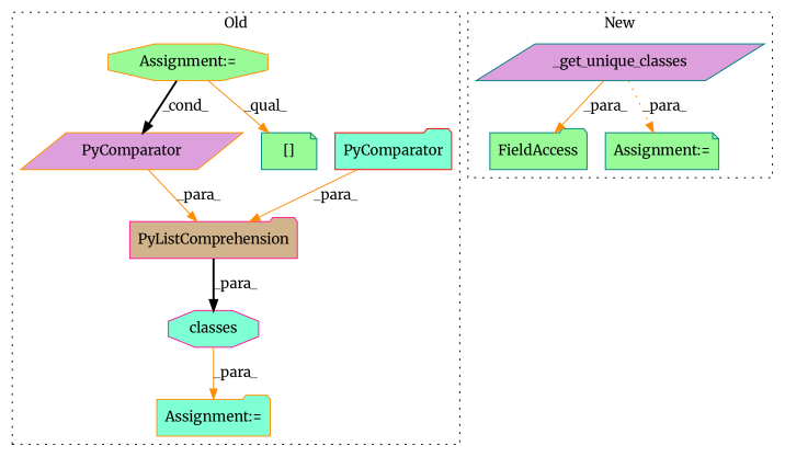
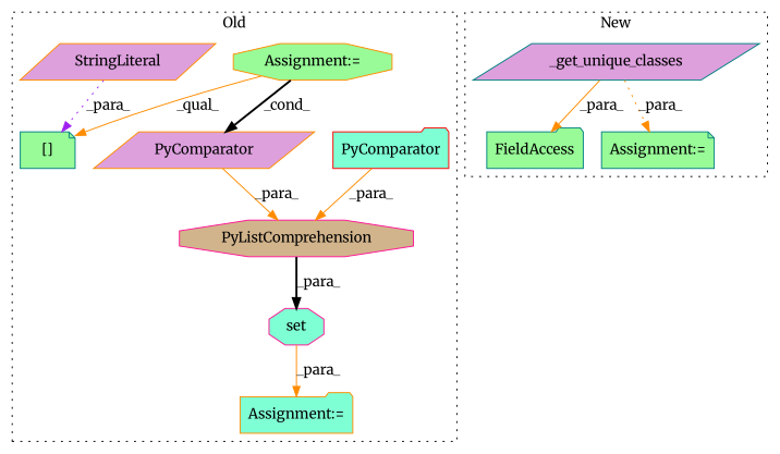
  digraph {
    fontname=Merriweather
    node [a=7 color=darkorange fillcolor=palegreen fontname=Merriweather l=36 s=11273 shape=folder style=filled]
    edge [color=darkorange fontname=Merriweather style=solid]
    n1 [a=113 fillcolor=plum label=PyComparator shape=parallelogram]
-   n2 [a=32 color=deeppink fillcolor=aquamarine l="15,-5" label=classes s="11076,11317" shape=octagon]
+   n2 [a=32 color=deeppink fillcolor=aquamarine l="15,-5" label=set s="11076,11317" shape=octagon]
    n3 [a=113 color=red fillcolor=aquamarine l=47 label=PyComparator s=11168]
-   n4 [a=109 color=deeppink fillcolor=tan l=226 label=PyListComprehension s=11091]
+   n4 [a=109 color=deeppink fillcolor=tan l=226 label=PyListComprehension s=11091 shape=octagon]
    n5 [label="Assignment:=" shape=octagon]
    n6 [a=2 color=teal l="11,1" label="[]" s="11091,11109" shape=note]
    n7 [fillcolor=aquamarine l=1 label="Assignment:=" s=11075]
+   n8 [a=45 fillcolor=plum l=7 label=StringLiteral s=11102 shape=parallelogram]
    n9 [a=32 color=teal fillcolor=plum l="20,1" label=_get_unique_classes s="11049,11083" shape=parallelogram]
    n10 [a=22 color=teal l=9 label=FieldAccess s=11074]
    n11 [color=teal l=1 label="Assignment:=" s=11048 shape=note]
    subgraph cluster_1 {
      label=Old
      style=dotted
      n1
      n2
      n3
      n4
      n5
      n6
      n7
+     n8
    }
    subgraph cluster_2 {
      label=New
      style=dotted
      n9
      n10
      n11
    }
    n1 -> n4 [label=_para_]
    n2 -> n7 [label=_para_]
    n3 -> n4 [label=_para_]
    n4 -> n2 [color=black label=_para_ style=bold]
    n5 -> n1 [color=black label=_cond_ style=bold]
    n5 -> n6 [label=_qual_]
+   n8 -> n6 [color=purple label=_para_ style=dotted]
    n9 -> n10 [label=_para_]
    n9 -> n11 [label=_para_ style=dotted]
  }
